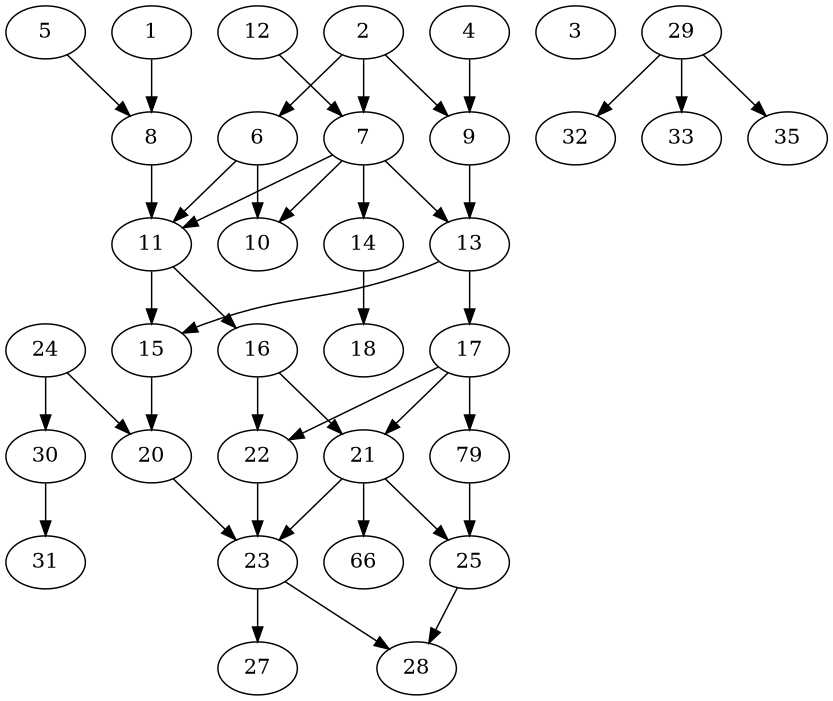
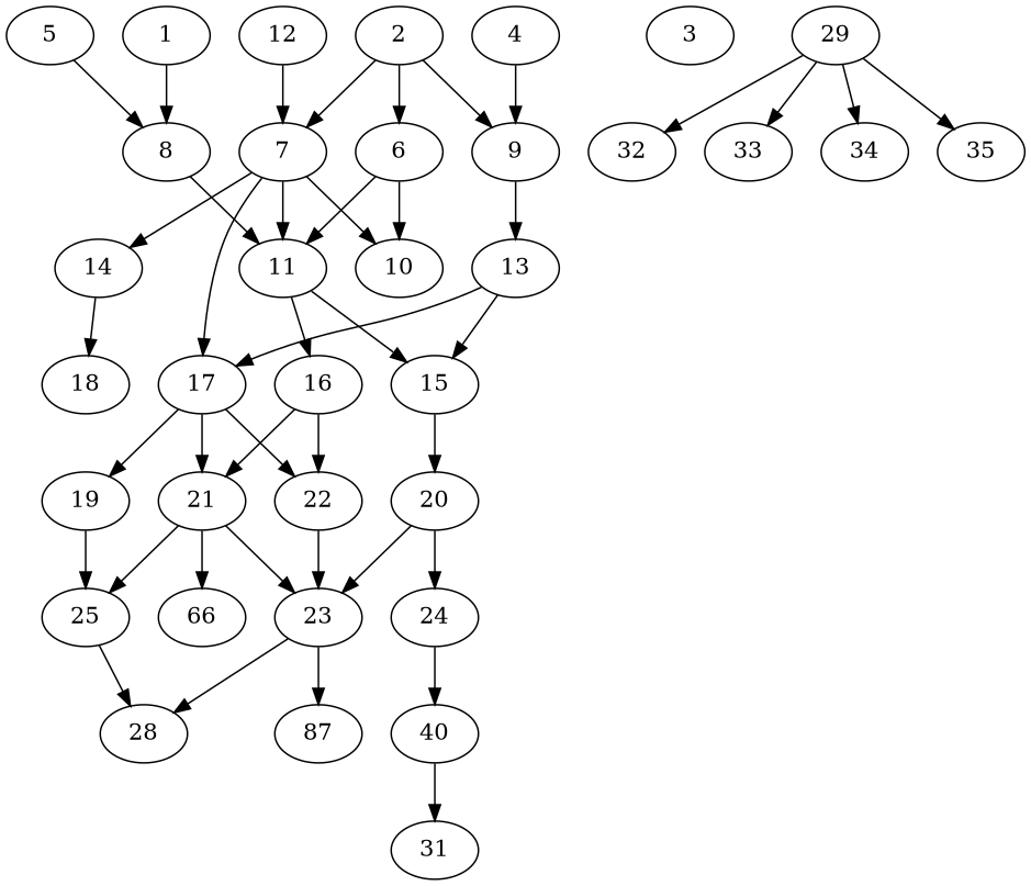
  digraph {
    node [alpha=0.14]
    1 [alpha=0.02 expect_size=7846912]
    8 [expect_size=49509376]
    11 [alpha=0.01 expect_size=13033472]
    15 [alpha=0.02 expect_size=15263744]
    16 [alpha=0.05 expect_size=34159616]
    2 [expect_size=48095232]
    6 [alpha=0.08 expect_size=18560000]
    7 [alpha=0.16 expect_size=27424768]
    9 [alpha=0.20 expect_size=15893504]
    10 [alpha=0.07 expect_size=28907520]
    13 [alpha=0.06 expect_size=49963008]
    14 [alpha=0.03 expect_size=17020928]
    12 [alpha=0.17 expect_size=16722944]
    17 [alpha=0.00 expect_size=6376448]
    18 [alpha=0.16 expect_size=43574272]
    3 [alpha=0.06 expect_size=36230144]
    4 [alpha=0.19 expect_size=20820992]
    5 [alpha=0.08 expect_size=41413632]
    20 [alpha=0.17 expect_size=27347968]
    21 [alpha=0.12 expect_size=44057600]
    22 [alpha=0.06 expect_size=46370816]
-   19 [alpha=0.02 expect_size=28346368 label=79]
+   19 [alpha=0.02 expect_size=28346368]
    23 [alpha=0.12 expect_size=40110080]
    24 [alpha=0.06 expect_size=7882752]
    25 [expect_size=14869504]
    n26 [alpha=0.08 expect_size=20372480 label=66]
-   27 [alpha=0.12 expect_size=31531008]
+   27 [alpha=0.12 expect_size=31531008 label=87]
    28 [expect_size=31955968]
-   30 [alpha=0.18 expect_size=28654592]
+   30 [alpha=0.18 expect_size=28654592 label=40]
    29 [alpha=0.01 expect_size=23097344]
    32 [alpha=0.04 expect_size=49075200]
    33 [alpha=0.08 expect_size=15023104]
+   34 [alpha=0.17 expect_size=43921408]
    35 [alpha=0.10 expect_size=9789440]
    31 [alpha=0.19 expect_size=20717568]
    1 -> 8
    8 -> 11
    11 -> 15
    11 -> 16
    15 -> 20
    16 -> 21
    16 -> 22
    2 -> 6
    2 -> 7
    2 -> 9
    6 -> 11
    6 -> 10
    7 -> 11
    7 -> 10
-   7 -> 13
+   7 -> 17
    7 -> 14
    9 -> 13
    13 -> 15
    13 -> 17
    14 -> 18
    12 -> 7
    17 -> 21
    17 -> 22
    17 -> 19
    4 -> 9
    5 -> 8
    20 -> 23
-   24 -> 20
+   20 -> 24
    21 -> 23
    21 -> 25
    21 -> n26
    22 -> 23
    19 -> 25
    23 -> 27
    23 -> 28
    24 -> 30
    25 -> 28
    30 -> 31
    29 -> 32
    29 -> 33
+   29 -> 34
    29 -> 35
  }
